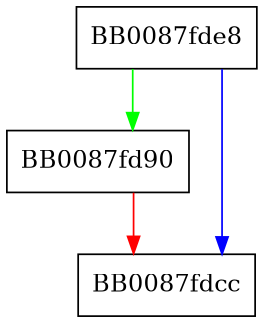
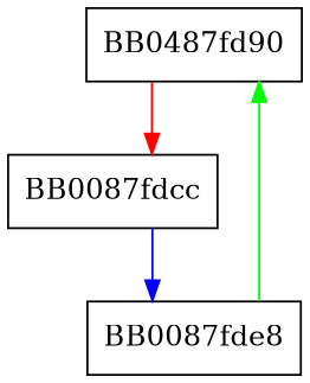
  digraph {
    splines=ortho
    node [shape=box]
-   BB0087fd90
+   BB0087fd90 [label=BB0487fd90]
    BB0087fdcc
    BB0087fde8
    BB0087fd90 -> BB0087fdcc [color=red]
    BB0087fde8 -> BB0087fd90 [color=green]
-   BB0087fde8 -> BB0087fdcc [color=blue]
+   BB0087fdcc -> BB0087fde8 [color=blue]
  }
